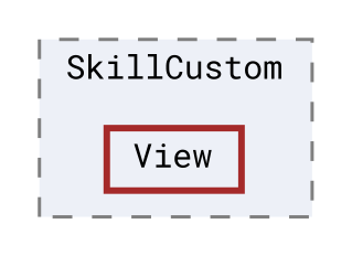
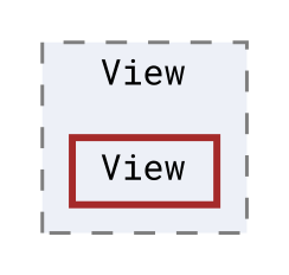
  digraph {
    compound=true
    fontname="Roboto Mono"
    n1 [color=brown fillcolor="#edf0f7" fontname="Roboto Mono" fontsize=10 height=0.2 label=View shape=box style="filled,bold" width=0.4]
    subgraph cluster_1 {
      bgcolor="#edf0f7"
      fontsize=10
-     label=SkillCustom
+     label=View
      pencolor=grey50
      style="filled,dashed"
      n1
    }
  }
